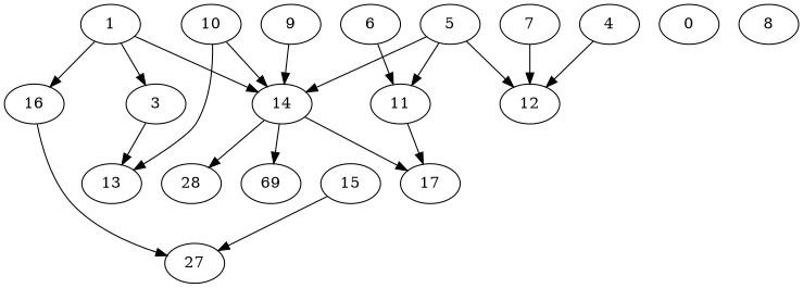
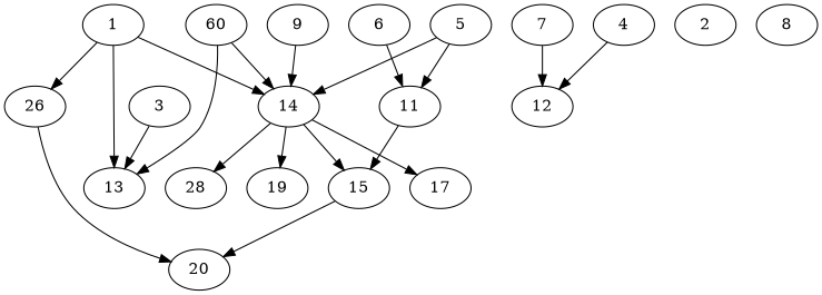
  digraph {
    node [alpha=0.09]
    1 [expect_size=8760320]
    13 [alpha=0.17 expect_size=44026880]
    14 [alpha=0.10 expect_size=17935360]
-   16 [alpha=0.17 expect_size=45890560]
+   16 [alpha=0.17 expect_size=45890560 label=26]
    15 [alpha=0.14 expect_size=27908096]
    17 [alpha=0.11 expect_size=19718144]
    n7 [alpha=0.00 expect_size=52406272 label=28]
-   19 [alpha=0.04 expect_size=25199616 label=69]
-   20 [alpha=0.10 expect_size=24650752 label=27]
-   2 [alpha=0.07 expect_size=17276928 label=0]
+   19 [alpha=0.04 expect_size=25199616]
+   20 [alpha=0.10 expect_size=24650752]
+   2 [alpha=0.07 expect_size=17276928]
    3 [expect_size=25164800]
    4 [alpha=0.04 expect_size=47243264]
    12 [alpha=0.06 expect_size=28327936]
    5 [alpha=0.08 expect_size=22607872]
    11 [alpha=0.17 expect_size=7915520]
    6 [expect_size=50215936]
    7 [alpha=0.14 expect_size=36283392]
    8 [alpha=0.08 expect_size=9984000]
    9 [alpha=0.20 expect_size=37779456]
-   10 [alpha=0.03 expect_size=30462976]
-   1 -> 3
+   10 [alpha=0.03 expect_size=30462976 label=60]
+   1 -> 13
    1 -> 14
    1 -> 16
+   14 -> 15
    14 -> 17
    14 -> n7
    14 -> 19
    16 -> 20
    15 -> 20
    3 -> 13
    4 -> 12
    5 -> 14
-   5 -> 12
    5 -> 11
-   11 -> 17
+   11 -> 15
    6 -> 11
    7 -> 12
    9 -> 14
    10 -> 13
    10 -> 14
  }
